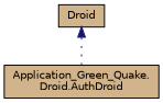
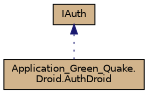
  digraph {
    node [color=black fillcolor=tan fontname=Helvetica fontsize=10 shape=record style=filled]
    n1 [fontcolor=black height=0.2 label="Application_Green_Quake.\lDroid.AuthDroid" width=0.4]
-   n2 [height=0.2 label=Droid width=0.4]
+   n2 [height=0.2 label=IAuth width=0.4]
    n2 -> n1 [color=midnightblue dir=back fontname=Helvetica fontsize=10 labelfontname=Helvetica labelfontsize=10 style=dotted]
  }
